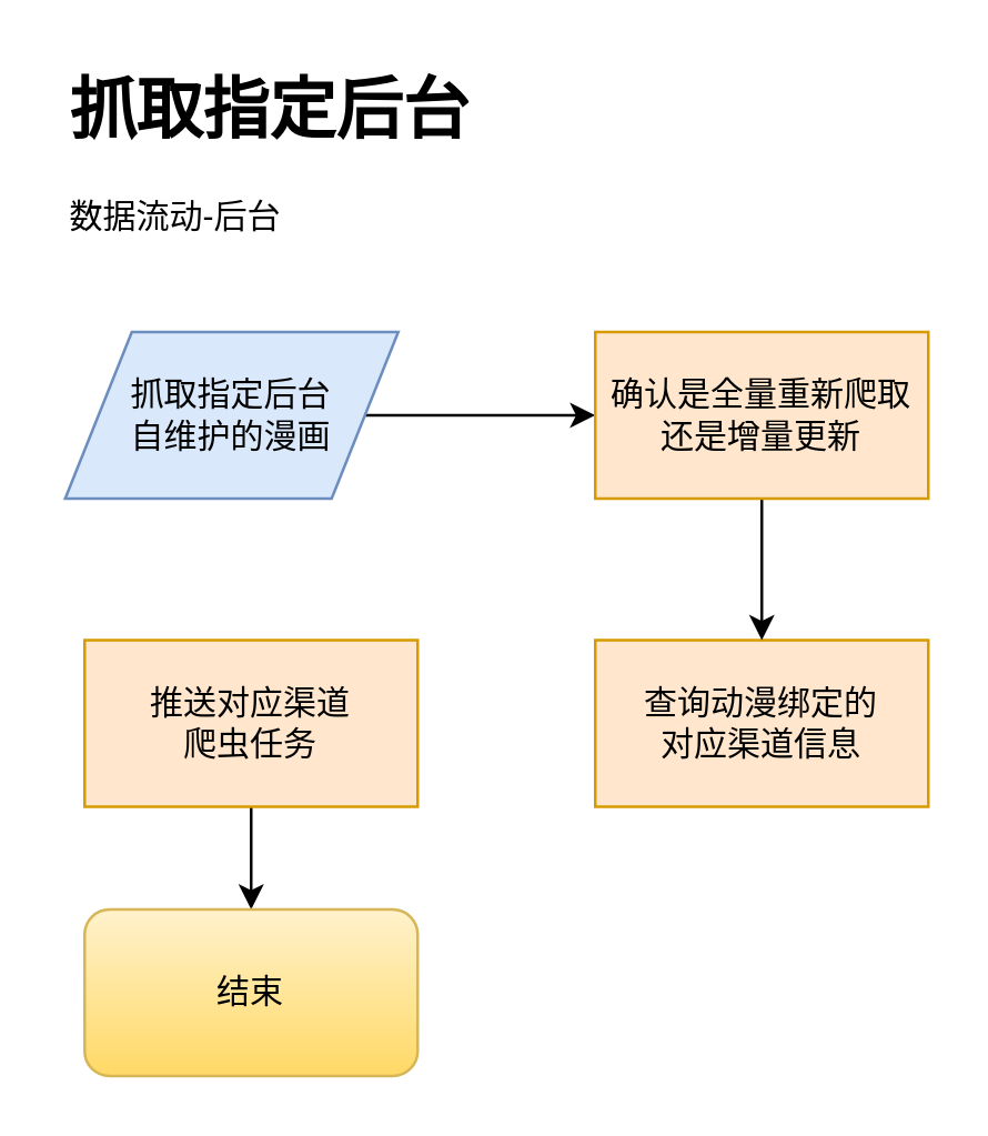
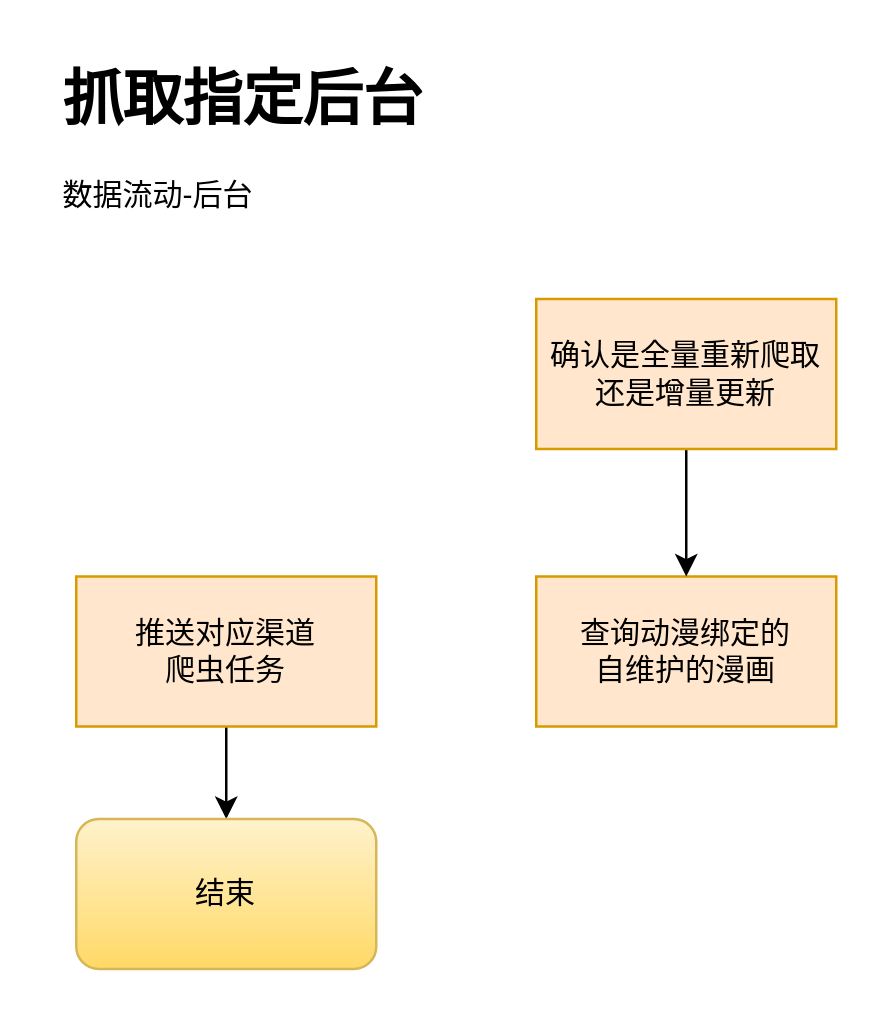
  <mxCell id="0" />
  <mxCell id="1" parent="0" />
  <mxCell id="2" value="&lt;h1&gt;抓取指定后台&lt;/h1&gt;&lt;p&gt;数据流动-后台&lt;/p&gt;" style="text;html=1;strokeColor=none;fillColor=none;spacing=5;spacingTop=-20;whiteSpace=wrap;overflow=hidden;rounded=0;" parent="1" vertex="1"><mxGeometry x="20" y="20" width="190" height="77" as="geometry" /></mxCell>
- <mxCell id="3" style="edgeStyle=orthogonalEdgeStyle;rounded=0;orthogonalLoop=1;jettySize=auto;html=1;" parent="1" source="4" target="10" edge="1"><mxGeometry relative="1" as="geometry" /></mxCell>
- <mxCell id="4" value="&lt;span style=&quot;white-space: normal&quot;&gt;抓取指定后台&lt;br&gt;自维护的漫画&lt;br&gt;&lt;/span&gt;" style="shape=parallelogram;perimeter=parallelogramPerimeter;whiteSpace=wrap;html=1;fillColor=#dae8fc;strokeColor=#6c8ebf;" parent="1" vertex="1"><mxGeometry x="23" y="119" width="120" height="60" as="geometry" /></mxCell>
- <mxCell id="5" value="查询动漫绑定的&lt;br&gt;对应渠道信息" style="rounded=0;whiteSpace=wrap;html=1;fillColor=#ffe6cc;strokeColor=#d79b00;" parent="1" vertex="1"><mxGeometry x="214" y="230" width="120" height="60" as="geometry" /></mxCell>
+ <mxCell id="5" value="查询动漫绑定的&lt;br&gt;自维护的漫画" style="rounded=0;whiteSpace=wrap;html=1;fillColor=#ffe6cc;strokeColor=#d79b00;" parent="1" vertex="1"><mxGeometry x="214" y="230" width="120" height="60" as="geometry" /></mxCell>
  <mxCell id="6" style="edgeStyle=orthogonalEdgeStyle;rounded=0;orthogonalLoop=1;jettySize=auto;html=1;" parent="1" source="7" target="8" edge="1"><mxGeometry relative="1" as="geometry" /></mxCell>
  <mxCell id="7" value="推送对应渠道&lt;br&gt;爬虫任务" style="rounded=0;whiteSpace=wrap;html=1;fillColor=#ffe6cc;strokeColor=#d79b00;" parent="1" vertex="1"><mxGeometry x="30" y="230" width="120" height="60" as="geometry" /></mxCell>
  <mxCell id="8" value="结束" style="rounded=1;whiteSpace=wrap;html=1;gradientColor=#ffd966;fillColor=#fff2cc;strokeColor=#d6b656;" parent="1" vertex="1"><mxGeometry x="30" y="327" width="120" height="60" as="geometry" /></mxCell>
  <mxCell id="9" style="edgeStyle=orthogonalEdgeStyle;rounded=0;orthogonalLoop=1;jettySize=auto;html=1;" parent="1" source="10" target="5" edge="1"><mxGeometry relative="1" as="geometry" /></mxCell>
  <mxCell id="10" value="确认是全量重新爬取还是增量更新" style="rounded=0;whiteSpace=wrap;html=1;fillColor=#ffe6cc;strokeColor=#d79b00;" parent="1" vertex="1"><mxGeometry x="214" y="119" width="120" height="60" as="geometry" /></mxCell>
